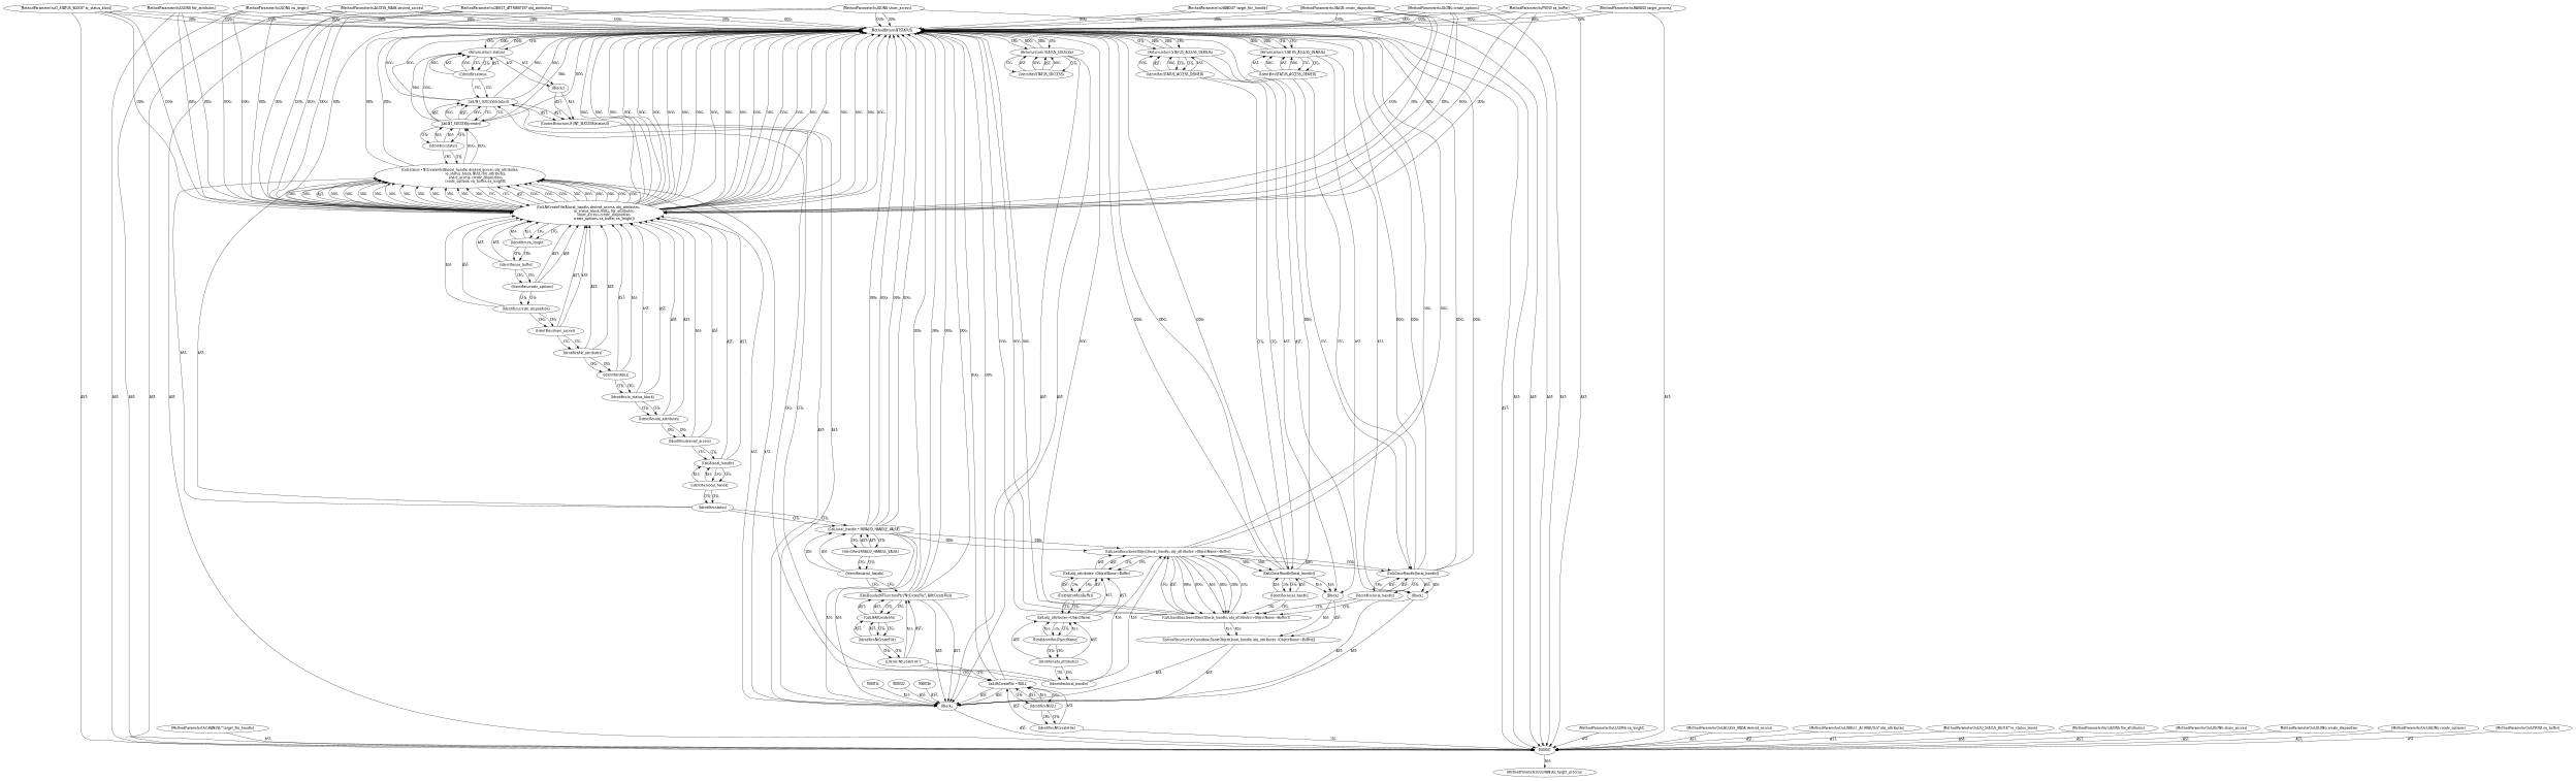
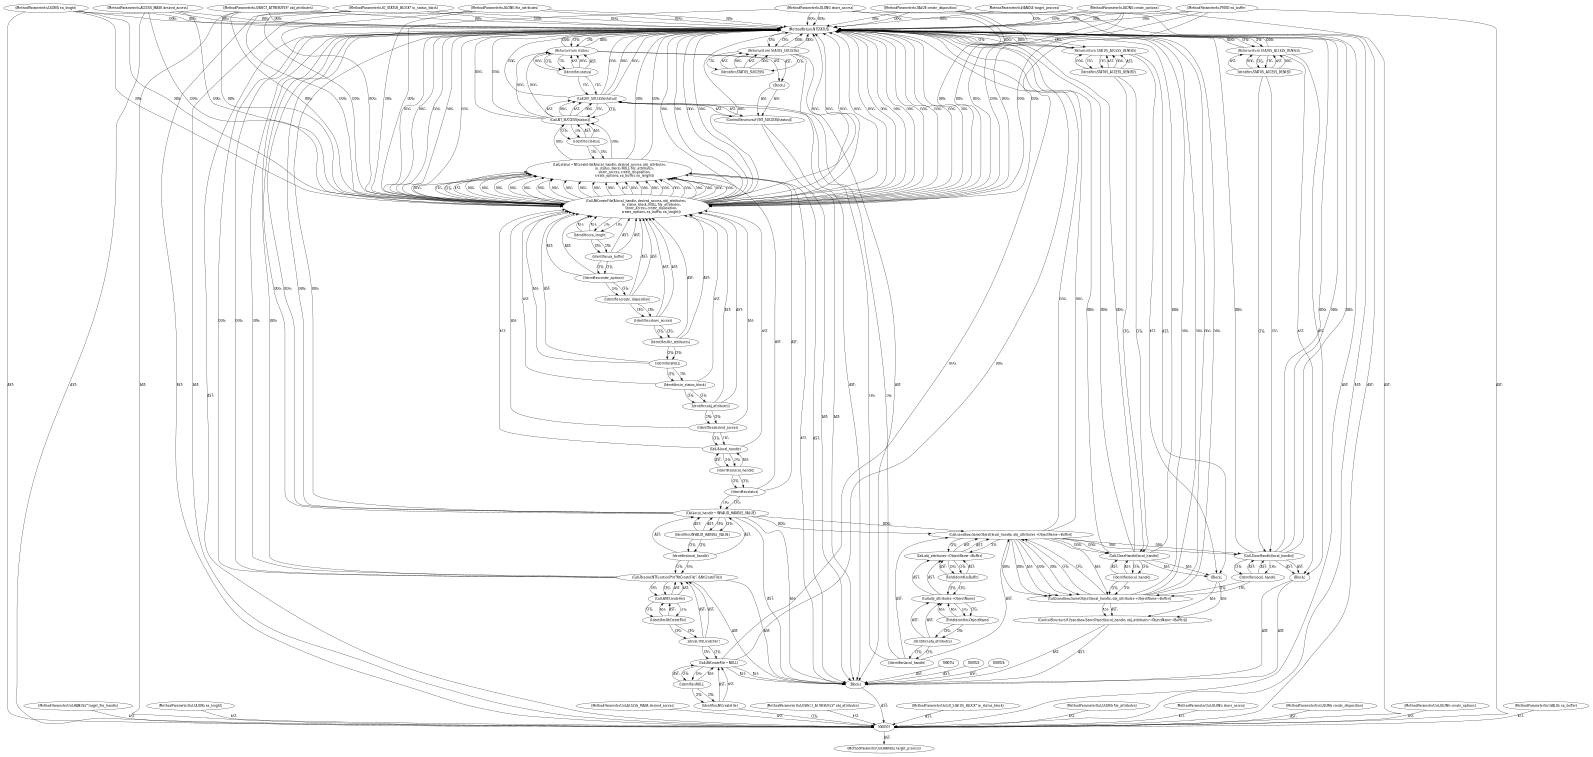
  digraph {
    fontname="Fira Sans"
    node [fontname="Fira Sans"]
    edge [fontname="Fira Sans"]
    n1 [label="(MethodReturn,NTSTATUS)"]
    n2 [label="(Return,return status;)"]
    n3 [label="(Return,return STATUS_ACCESS_DENIED;)"]
    n4 [label="(Return,return STATUS_ACCESS_DENIED;)"]
    n5 [label="(Return,return STATUS_SUCCESS;)"]
    1000101
    n7 [label="(Block,)"]
    n8 [label="(Identifier,status)"]
    n9 [label="(Block,)"]
    n10 [label="(Identifier,STATUS_ACCESS_DENIED)"]
    n11 [label="(Block,)"]
    n12 [label="(Identifier,STATUS_ACCESS_DENIED)"]
    n13 [label="(Block,)"]
    n14 [label="(Identifier,STATUS_SUCCESS)"]
    n15 [label="(MethodParameterOut,HANDLE target_process)"]
-   n16 [label="(MethodParameterIn,HANDLE* target_file_handle)"]
    n17 [label="(MethodParameterOut,HANDLE* target_file_handle)"]
    n18 [label="(MethodParameterIn,ULONG ea_lenght)"]
    n19 [label="(Call,NtCreateFile(&local_handle, desired_access, obj_attributes,\n                                 io_status_block, NULL, file_attributes,\n                                 share_access, create_disposition,\n                                 create_options, ea_buffer, ea_lenght))"]
    n20 [label="(Call,status = NtCreateFile(&local_handle, desired_access, obj_attributes,\n                                 io_status_block, NULL, file_attributes,\n                                 share_access, create_disposition,\n                                 create_options, ea_buffer, ea_lenght))"]
    n21 [label="(Identifier,ea_lenght)"]
    n22 [label="(MethodParameterOut,ULONG ea_lenght)"]
    n23 [label="(MethodParameterIn,HANDLE target_process)"]
    n24 [label="(Call,NtCreateFile = NULL)"]
    n25 [label="(Identifier,NULL)"]
    n26 [label="(Identifier,NtCreateFile)"]
    n27 [label="(Call,ResolveNTFunctionPtr(\"NtCreateFile\", &NtCreateFile))"]
    n28 [label="(Call,&NtCreateFile)"]
    n29 [label="(Identifier,NtCreateFile)"]
    n30 [label="(Literal,\"NtCreateFile\")"]
    n31 [label="(Identifier,INVALID_HANDLE_VALUE)"]
    n32 [label="(Call,local_handle = INVALID_HANDLE_VALUE)"]
    n33 [label="(Identifier,local_handle)"]
    n34 [label="(Call,sandbox::SameObject(local_handle, obj_attributes->ObjectName->Buffer))"]
    n35 [label="(Call,obj_attributes->ObjectName->Buffer)"]
    n36 [label="(Call,!sandbox::SameObject(local_handle, obj_attributes->ObjectName->Buffer))"]
    n37 [label="(Call,CloseHandle(local_handle))"]
    n38 [label="(Call,CloseHandle(local_handle))"]
-   n39 [label="(Call,NT_SUCCESS(create))"]
+   n39 [label="(Call,NT_SUCCESS(status))"]
    n40 [label="(Identifier,status)"]
    n41 [label="(Call,!NT_SUCCESS(status))"]
    n42 [label="(Identifier,status)"]
    n43 [label="(Identifier,ea_buffer)"]
    n44 [label="(Call,&local_handle)"]
    n45 [label="(Identifier,local_handle)"]
    n46 [label="(Identifier,desired_access)"]
    n47 [label="(Identifier,obj_attributes)"]
    n48 [label="(Identifier,io_status_block)"]
    n49 [label="(Identifier,NULL)"]
    n50 [label="(Identifier,file_attributes)"]
    n51 [label="(Identifier,share_access)"]
    n52 [label="(Identifier,create_disposition)"]
    n53 [label="(Identifier,create_options)"]
    n54 [label="(MethodParameterIn,ACCESS_MASK desired_access)"]
    n55 [label="(MethodParameterOut,ACCESS_MASK desired_access)"]
    n56 [label="(ControlStructure,if (!NT_SUCCESS(status)))"]
    n57 [label="(ControlStructure,if (!sandbox::SameObject(local_handle, obj_attributes->ObjectName->Buffer)))"]
    n58 [label="(Identifier,local_handle)"]
    n59 [label="(FieldIdentifier,Buffer)"]
    n60 [label="(Call,obj_attributes->ObjectName)"]
    n61 [label="(FieldIdentifier,ObjectName)"]
    n62 [label="(Identifier,obj_attributes)"]
    n63 [label="(Identifier,local_handle)"]
    n64 [label="(Identifier,local_handle)"]
    n65 [label="(MethodParameterIn,OBJECT_ATTRIBUTES* obj_attributes)"]
    n66 [label="(MethodParameterOut,OBJECT_ATTRIBUTES* obj_attributes)"]
    n67 [label="(MethodParameterIn,IO_STATUS_BLOCK* io_status_block)"]
    n68 [label="(MethodParameterOut,IO_STATUS_BLOCK* io_status_block)"]
    n69 [label="(MethodParameterIn,ULONG file_attributes)"]
    n70 [label="(MethodParameterOut,ULONG file_attributes)"]
    n71 [label="(MethodParameterIn,ULONG share_access)"]
    n72 [label="(MethodParameterOut,ULONG share_access)"]
    n73 [label="(MethodParameterIn,VALUE create_disposition)"]
    n74 [label="(MethodParameterOut,ULONG create_disposition)"]
    n75 [label="(MethodParameterIn,ULONG create_options)"]
    n76 [label="(MethodParameterOut,ULONG create_options)"]
    n77 [label="(MethodParameterIn,PVOID ea_buffer)"]
-   n78 [label="(MethodParameterOut,PVOID ea_buffer)"]
+   n78 [label="(MethodParameterOut,VALUE ea_buffer)"]
    1000114
    1000122
    1000126
    n1 -> n2 [label="CFG: "]
    n1 -> n2 [label="CFG: "]
    n1 -> n3 [label="CFG: "]
    n1 -> n3 [label="CFG: "]
    n1 -> n4 [label="CFG: "]
    n1 -> n4 [label="CFG: "]
    n1 -> n5 [label="CFG: "]
    n1 -> n5 [label="CFG: "]
    n1 -> 1000101 [label="AST: "]
    n2 -> n1 [label="DDG: "]
    n2 -> n1 [label="DDG: "]
    n2 -> n7 [label="AST: "]
    n2 -> n7 [label="AST: "]
    n2 -> n8 [label="CFG: "]
    n2 -> n8 [label="CFG: "]
    n3 -> n1 [label="DDG: "]
    n3 -> n1 [label="DDG: "]
    n3 -> n9 [label="AST: "]
    n3 -> n9 [label="AST: "]
    n3 -> n10 [label="CFG: "]
    n3 -> n10 [label="CFG: "]
    n4 -> n1 [label="DDG: "]
    n4 -> n1 [label="DDG: "]
    n4 -> n11 [label="AST: "]
    n4 -> n11 [label="AST: "]
    n4 -> n12 [label="CFG: "]
    n4 -> n12 [label="CFG: "]
    n5 -> n1 [label="DDG: "]
    n5 -> n1 [label="DDG: "]
    n5 -> n13 [label="AST: "]
    n5 -> n13 [label="AST: "]
    n5 -> n14 [label="CFG: "]
    n5 -> n14 [label="CFG: "]
    1000101 -> n15 [label="AST: "]
    n7 -> n56 [label="AST: "]
    n7 -> n56 [label="AST: "]
    n8 -> n2 [label="AST: "]
    n8 -> n2 [label="DDG: "]
    n8 -> n2 [label="AST: "]
    n8 -> n2 [label="DDG: "]
    n8 -> n41 [label="CFG: "]
    n8 -> n41 [label="CFG: "]
    n9 -> n57 [label="AST: "]
    n9 -> n57 [label="AST: "]
    n10 -> n3 [label="AST: "]
    n10 -> n3 [label="DDG: "]
    n10 -> n3 [label="AST: "]
    n10 -> n3 [label="DDG: "]
    n10 -> n37 [label="CFG: "]
    n10 -> n37 [label="CFG: "]
    n11 -> n13 [label="AST: "]
    n11 -> n13 [label="AST: "]
    n12 -> n4 [label="AST: "]
    n12 -> n4 [label="DDG: "]
    n12 -> n4 [label="AST: "]
    n12 -> n4 [label="DDG: "]
    n12 -> n38 [label="CFG: "]
    n12 -> n38 [label="CFG: "]
    n13 -> 1000101 [label="AST: "]
    n14 -> n5 [label="AST: "]
    n14 -> n5 [label="DDG: "]
    n14 -> n5 [label="AST: "]
    n14 -> n5 [label="DDG: "]
-   n16 -> n1 [label="DDG: "]
-   n16 -> n1 [label="DDG: "]
-   n16 -> 1000101 [label="AST: "]
    n17 -> 1000101 [label="AST: "]
    n18 -> n1 [label="DDG: "]
    n18 -> n1 [label="DDG: "]
    n18 -> 1000101 [label="AST: "]
    n18 -> n19 [label="DDG: "]
    n18 -> n19 [label="DDG: "]
    n19 -> n1 [label="DDG: "]
    n19 -> n1 [label="DDG: "]
    n19 -> n1 [label="DDG: "]
    n19 -> n1 [label="DDG: "]
    n19 -> n1 [label="DDG: "]
    n19 -> n1 [label="DDG: "]
    n19 -> n1 [label="DDG: "]
    n19 -> n1 [label="DDG: "]
    n19 -> n1 [label="DDG: "]
    n19 -> n1 [label="DDG: "]
    n19 -> n1 [label="DDG: "]
    n19 -> n1 [label="DDG: "]
    n19 -> n1 [label="DDG: "]
    n19 -> n1 [label="DDG: "]
    n19 -> n1 [label="DDG: "]
    n19 -> n1 [label="DDG: "]
    n19 -> n1 [label="DDG: "]
    n19 -> n1 [label="DDG: "]
    n19 -> n1 [label="DDG: "]
    n19 -> n1 [label="DDG: "]
    n19 -> n1 [label="DDG: "]
    n19 -> n1 [label="DDG: "]
    n19 -> n20 [label="AST: "]
    n19 -> n20 [label="DDG: "]
    n19 -> n20 [label="DDG: "]
    n19 -> n20 [label="DDG: "]
    n19 -> n20 [label="DDG: "]
    n19 -> n20 [label="DDG: "]
    n19 -> n20 [label="DDG: "]
    n19 -> n20 [label="DDG: "]
    n19 -> n20 [label="DDG: "]
    n19 -> n20 [label="DDG: "]
    n19 -> n20 [label="DDG: "]
    n19 -> n20 [label="DDG: "]
    n19 -> n20 [label="AST: "]
    n19 -> n20 [label="DDG: "]
    n19 -> n20 [label="DDG: "]
    n19 -> n20 [label="DDG: "]
    n19 -> n20 [label="DDG: "]
    n19 -> n20 [label="DDG: "]
    n19 -> n20 [label="DDG: "]
    n19 -> n20 [label="DDG: "]
    n19 -> n20 [label="DDG: "]
    n19 -> n20 [label="DDG: "]
    n19 -> n20 [label="DDG: "]
    n19 -> n20 [label="DDG: "]
    n19 -> n21 [label="CFG: "]
    n19 -> n21 [label="CFG: "]
    n20 -> n1 [label="DDG: "]
    n20 -> n1 [label="DDG: "]
    n20 -> n13 [label="AST: "]
    n20 -> n13 [label="AST: "]
    n20 -> n19 [label="CFG: "]
    n20 -> n19 [label="CFG: "]
    n20 -> n39 [label="DDG: "]
    n20 -> n39 [label="DDG: "]
    n21 -> n19 [label="AST: "]
    n21 -> n19 [label="AST: "]
    n21 -> n43 [label="CFG: "]
    n21 -> n43 [label="CFG: "]
    n22 -> 1000101 [label="AST: "]
    n23 -> n1 [label="DDG: "]
    n23 -> n1 [label="DDG: "]
    n23 -> 1000101 [label="AST: "]
    n24 -> n1 [label="DDG: "]
    n24 -> n1 [label="DDG: "]
    n24 -> n13 [label="AST: "]
    n24 -> n13 [label="AST: "]
    n24 -> n25 [label="CFG: "]
    n24 -> n25 [label="CFG: "]
    n25 -> n24 [label="AST: "]
    n25 -> n24 [label="AST: "]
    n25 -> n26 [label="CFG: "]
    n25 -> n26 [label="CFG: "]
    n26 -> 1000101 [label="CFG: "]
    n26 -> n24 [label="AST: "]
    n26 -> n24 [label="AST: "]
    n27 -> n1 [label="DDG: "]
    n27 -> n1 [label="DDG: "]
    n27 -> n1 [label="DDG: "]
    n27 -> n1 [label="DDG: "]
    n27 -> n13 [label="AST: "]
    n27 -> n13 [label="AST: "]
    n27 -> n28 [label="CFG: "]
    n27 -> n28 [label="CFG: "]
    n28 -> n27 [label="AST: "]
    n28 -> n27 [label="AST: "]
    n28 -> n29 [label="CFG: "]
    n28 -> n29 [label="CFG: "]
    n29 -> n28 [label="AST: "]
    n29 -> n28 [label="AST: "]
    n29 -> n30 [label="CFG: "]
    n29 -> n30 [label="CFG: "]
    n30 -> n24 [label="CFG: "]
    n30 -> n24 [label="CFG: "]
    n30 -> n27 [label="AST: "]
    n30 -> n27 [label="AST: "]
    n31 -> n32 [label="AST: "]
    n31 -> n32 [label="AST: "]
    n31 -> n33 [label="CFG: "]
    n31 -> n33 [label="CFG: "]
    n32 -> n1 [label="DDG: "]
    n32 -> n1 [label="DDG: "]
    n32 -> n1 [label="DDG: "]
    n32 -> n1 [label="DDG: "]
    n32 -> n13 [label="AST: "]
    n32 -> n13 [label="AST: "]
    n32 -> n31 [label="CFG: "]
    n32 -> n31 [label="CFG: "]
    n32 -> n34 [label="DDG: "]
    n32 -> n34 [label="DDG: "]
    n33 -> n27 [label="CFG: "]
    n33 -> n27 [label="CFG: "]
    n33 -> n32 [label="AST: "]
    n33 -> n32 [label="AST: "]
    n34 -> n1 [label="DDG: "]
    n34 -> n1 [label="DDG: "]
    n34 -> n35 [label="CFG: "]
    n34 -> n35 [label="CFG: "]
    n34 -> n36 [label="AST: "]
    n34 -> n36 [label="DDG: "]
    n34 -> n36 [label="DDG: "]
    n34 -> n36 [label="AST: "]
    n34 -> n36 [label="DDG: "]
    n34 -> n36 [label="DDG: "]
    n34 -> n37 [label="DDG: "]
    n34 -> n37 [label="DDG: "]
    n34 -> n38 [label="DDG: "]
    n34 -> n38 [label="DDG: "]
    n35 -> n34 [label="AST: "]
    n35 -> n34 [label="AST: "]
    n35 -> n59 [label="CFG: "]
    n35 -> n59 [label="CFG: "]
    n36 -> n1 [label="DDG: "]
    n36 -> n1 [label="DDG: "]
    n36 -> n1 [label="DDG: "]
    n36 -> n1 [label="DDG: "]
    n36 -> n34 [label="CFG: "]
    n36 -> n34 [label="CFG: "]
    n36 -> n57 [label="AST: "]
    n36 -> n57 [label="AST: "]
    n37 -> n1 [label="DDG: "]
    n37 -> n1 [label="DDG: "]
    n37 -> n1 [label="DDG: "]
    n37 -> n1 [label="DDG: "]
    n37 -> n9 [label="AST: "]
    n37 -> n9 [label="AST: "]
    n37 -> n63 [label="CFG: "]
    n37 -> n63 [label="CFG: "]
    n38 -> n1 [label="DDG: "]
    n38 -> n1 [label="DDG: "]
    n38 -> n1 [label="DDG: "]
    n38 -> n1 [label="DDG: "]
    n38 -> n11 [label="AST: "]
    n38 -> n11 [label="AST: "]
    n38 -> n64 [label="CFG: "]
    n38 -> n64 [label="CFG: "]
    n39 -> n1 [label="DDG: "]
    n39 -> n1 [label="DDG: "]
    n39 -> n2 [label="DDG: "]
    n39 -> n2 [label="DDG: "]
    n39 -> n40 [label="CFG: "]
    n39 -> n40 [label="CFG: "]
    n39 -> n41 [label="AST: "]
    n39 -> n41 [label="DDG: "]
    n39 -> n41 [label="AST: "]
    n39 -> n41 [label="DDG: "]
    n40 -> n20 [label="CFG: "]
    n40 -> n20 [label="CFG: "]
    n40 -> n39 [label="AST: "]
    n40 -> n39 [label="AST: "]
    n41 -> n1 [label="DDG: "]
    n41 -> n1 [label="DDG: "]
    n41 -> n1 [label="DDG: "]
    n41 -> n1 [label="DDG: "]
    n41 -> n39 [label="CFG: "]
    n41 -> n39 [label="CFG: "]
    n41 -> n56 [label="AST: "]
    n41 -> n56 [label="AST: "]
    n42 -> n20 [label="AST: "]
    n42 -> n20 [label="AST: "]
    n42 -> n32 [label="CFG: "]
    n42 -> n32 [label="CFG: "]
    n43 -> n19 [label="AST: "]
    n43 -> n19 [label="AST: "]
    n43 -> n53 [label="CFG: "]
    n43 -> n53 [label="CFG: "]
    n44 -> n19 [label="AST: "]
    n44 -> n19 [label="AST: "]
    n44 -> n45 [label="CFG: "]
    n44 -> n45 [label="CFG: "]
    n45 -> n42 [label="CFG: "]
    n45 -> n42 [label="CFG: "]
    n45 -> n44 [label="AST: "]
    n45 -> n44 [label="AST: "]
    n46 -> n19 [label="AST: "]
    n46 -> n19 [label="AST: "]
    n46 -> n44 [label="CFG: "]
    n46 -> n44 [label="CFG: "]
    n47 -> n19 [label="AST: "]
    n47 -> n19 [label="AST: "]
    n47 -> n46 [label="CFG: "]
    n47 -> n46 [label="CFG: "]
    n48 -> n19 [label="AST: "]
    n48 -> n19 [label="AST: "]
    n48 -> n47 [label="CFG: "]
    n48 -> n47 [label="CFG: "]
    n49 -> n19 [label="AST: "]
    n49 -> n19 [label="AST: "]
    n49 -> n48 [label="CFG: "]
    n49 -> n48 [label="CFG: "]
    n50 -> n19 [label="AST: "]
    n50 -> n19 [label="AST: "]
    n50 -> n49 [label="CFG: "]
    n50 -> n49 [label="CFG: "]
    n51 -> n19 [label="AST: "]
    n51 -> n19 [label="AST: "]
    n51 -> n50 [label="CFG: "]
    n51 -> n50 [label="CFG: "]
    n52 -> n19 [label="AST: "]
    n52 -> n19 [label="AST: "]
    n52 -> n51 [label="CFG: "]
    n52 -> n51 [label="CFG: "]
    n53 -> n19 [label="AST: "]
    n53 -> n19 [label="AST: "]
    n53 -> n52 [label="CFG: "]
    n53 -> n52 [label="CFG: "]
    n54 -> n1 [label="DDG: "]
    n54 -> n1 [label="DDG: "]
    n54 -> 1000101 [label="AST: "]
    n54 -> n19 [label="DDG: "]
    n54 -> n19 [label="DDG: "]
    n55 -> 1000101 [label="AST: "]
    n56 -> n13 [label="AST: "]
    n56 -> n13 [label="AST: "]
    n57 -> n13 [label="AST: "]
    n57 -> n13 [label="AST: "]
    n58 -> n34 [label="AST: "]
    n58 -> n34 [label="AST: "]
    n58 -> n41 [label="CFG: "]
    n58 -> n41 [label="CFG: "]
    n59 -> n35 [label="AST: "]
    n59 -> n35 [label="AST: "]
    n59 -> n60 [label="CFG: "]
    n59 -> n60 [label="CFG: "]
    n60 -> n35 [label="AST: "]
    n60 -> n35 [label="AST: "]
    n60 -> n61 [label="CFG: "]
    n60 -> n61 [label="CFG: "]
    n61 -> n60 [label="AST: "]
    n61 -> n60 [label="AST: "]
    n61 -> n62 [label="CFG: "]
    n61 -> n62 [label="CFG: "]
    n62 -> n58 [label="CFG: "]
    n62 -> n58 [label="CFG: "]
    n62 -> n60 [label="AST: "]
    n62 -> n60 [label="AST: "]
    n63 -> n36 [label="CFG: "]
    n63 -> n36 [label="CFG: "]
    n63 -> n37 [label="AST: "]
    n63 -> n37 [label="AST: "]
    n64 -> n36 [label="CFG: "]
    n64 -> n36 [label="CFG: "]
    n64 -> n38 [label="AST: "]
    n64 -> n38 [label="AST: "]
    n65 -> n1 [label="DDG: "]
    n65 -> n1 [label="DDG: "]
    n65 -> 1000101 [label="AST: "]
    n65 -> n19 [label="DDG: "]
    n65 -> n19 [label="DDG: "]
    n66 -> 1000101 [label="AST: "]
    n67 -> n1 [label="DDG: "]
    n67 -> n1 [label="DDG: "]
    n67 -> 1000101 [label="AST: "]
    n67 -> n19 [label="DDG: "]
    n67 -> n19 [label="DDG: "]
    n68 -> 1000101 [label="AST: "]
    n69 -> n1 [label="DDG: "]
    n69 -> n1 [label="DDG: "]
    n69 -> 1000101 [label="AST: "]
    n69 -> n19 [label="DDG: "]
    n69 -> n19 [label="DDG: "]
    n70 -> 1000101 [label="AST: "]
    n71 -> n1 [label="DDG: "]
    n71 -> n1 [label="DDG: "]
    n71 -> 1000101 [label="AST: "]
    n71 -> n19 [label="DDG: "]
    n71 -> n19 [label="DDG: "]
    n72 -> 1000101 [label="AST: "]
    n73 -> n1 [label="DDG: "]
    n73 -> n1 [label="DDG: "]
    n73 -> 1000101 [label="AST: "]
    n73 -> n19 [label="DDG: "]
    n73 -> n19 [label="DDG: "]
    n74 -> 1000101 [label="AST: "]
    n75 -> n1 [label="DDG: "]
    n75 -> n1 [label="DDG: "]
    n75 -> 1000101 [label="AST: "]
    n75 -> n19 [label="DDG: "]
    n75 -> n19 [label="DDG: "]
    n76 -> 1000101 [label="AST: "]
    n77 -> n1 [label="DDG: "]
    n77 -> n1 [label="DDG: "]
    n77 -> 1000101 [label="AST: "]
    n77 -> n19 [label="DDG: "]
    n77 -> n19 [label="DDG: "]
    n78 -> 1000101 [label="AST: "]
    1000114 -> n13 [label="AST: "]
    1000122 -> n13 [label="AST: "]
    1000126 -> n13 [label="AST: "]
  }
